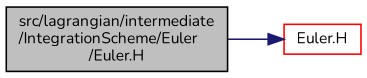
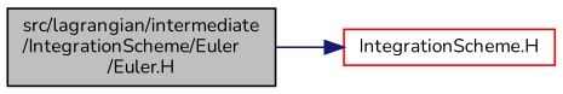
  digraph {
    rankdir=LR
    fontname=Nunito
    node [fontname=Nunito fontsize=10 shape=record]
    n1 [color=black fillcolor=grey75 fontcolor=black height=0.2 label="src/lagrangian/intermediate\l/IntegrationScheme/Euler\l/Euler.H" style=filled width=0.4]
-   n2 [color=red height=0.2 label="Euler.H" width=0.4]
+   n2 [color=red height=0.2 label="IntegrationScheme.H" width=0.4]
    n1 -> n2 [color=midnightblue fontname=Nunito fontsize=10 labelfontname=Helvetica labelfontsize=10 style=solid]
  }
